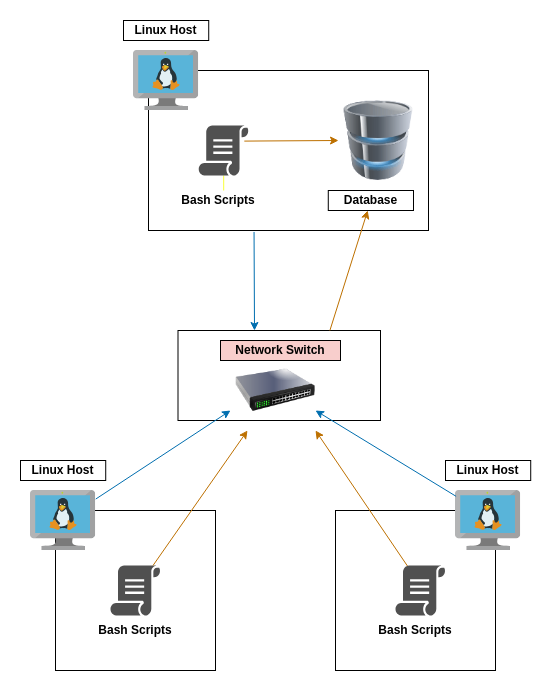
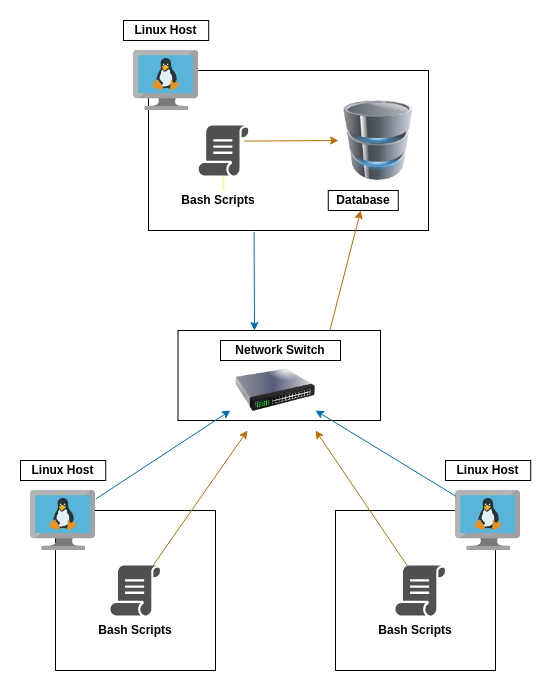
  <mxCell id="0" />
  <mxCell id="1" parent="0" />
  <mxCell id="2" value="" style="rounded=0;whiteSpace=wrap;html=1;fontColor=#00FF44;" vertex="1" parent="1"><mxGeometry x="177.5" y="330" width="202.5" height="90" as="geometry" /></mxCell>
  <mxCell id="3" value="" style="endArrow=classic;html=1;rounded=0;strokeColor=#006EAF;fillColor=#1ba1e2;" edge="1" parent="1" source="6"><mxGeometry width="50" height="50" relative="1" as="geometry"><mxPoint x="260" y="400" as="sourcePoint" /><mxPoint x="230" y="410" as="targetPoint" /></mxGeometry></mxCell>
  <mxCell id="4" value="" style="whiteSpace=wrap;html=1;aspect=fixed;" vertex="1" parent="1"><mxGeometry x="55" y="510" width="160" height="160" as="geometry" /></mxCell>
  <mxCell id="5" value="" style="image;html=1;image=img/lib/clip_art/networking/Switch_128x128.png" vertex="1" parent="1"><mxGeometry x="235" y="350" width="80" height="80" as="geometry" /></mxCell>
  <mxCell id="6" value="" style="sketch=0;aspect=fixed;html=1;points=[];align=center;image;fontSize=12;image=img/lib/mscae/VM_Linux.svg;" vertex="1" parent="1"><mxGeometry x="30" y="490" width="65.22" height="60" as="geometry" /></mxCell>
  <mxCell id="7" value="" style="sketch=0;pointerEvents=1;shadow=0;dashed=0;html=1;strokeColor=none;fillColor=#505050;labelPosition=center;verticalLabelPosition=bottom;verticalAlign=top;outlineConnect=0;align=center;shape=mxgraph.office.concepts.script;" vertex="1" parent="1"><mxGeometry x="110" y="565" width="50" height="50" as="geometry" /></mxCell>
  <mxCell id="8" value="" style="whiteSpace=wrap;html=1;aspect=fixed;" vertex="1" parent="1"><mxGeometry x="335" y="510" width="160" height="160" as="geometry" /></mxCell>
  <mxCell id="9" value="" style="sketch=0;aspect=fixed;html=1;points=[];align=center;image;fontSize=12;image=img/lib/mscae/VM_Linux.svg;" vertex="1" parent="1"><mxGeometry x="455" y="490" width="65.22" height="60" as="geometry" /></mxCell>
  <mxCell id="10" value="" style="rounded=0;whiteSpace=wrap;html=1;" vertex="1" parent="1"><mxGeometry x="148" y="70" width="280" height="160" as="geometry" /></mxCell>
  <mxCell id="11" value="" style="sketch=0;aspect=fixed;html=1;points=[];align=center;image;fontSize=12;image=img/lib/mscae/VM_Linux.svg;" vertex="1" parent="1"><mxGeometry x="133" y="50" width="65.22" height="60" as="geometry" /></mxCell>
  <mxCell id="12" value="" style="edgeStyle=orthogonalEdgeStyle;rounded=0;orthogonalLoop=1;jettySize=auto;html=1;strokeColor=#F8FF38;fontColor=#00FF44;" edge="1" parent="1" source="13" target="22"><mxGeometry relative="1" as="geometry" /></mxCell>
  <mxCell id="13" value="" style="sketch=0;pointerEvents=1;shadow=0;dashed=0;html=1;strokeColor=none;fillColor=#505050;labelPosition=center;verticalLabelPosition=bottom;verticalAlign=top;outlineConnect=0;align=center;shape=mxgraph.office.concepts.script;" vertex="1" parent="1"><mxGeometry x="198.22" y="125" width="50" height="50" as="geometry" /></mxCell>
  <mxCell id="14" value="" style="image;html=1;image=img/lib/clip_art/computers/Database_128x128.png" vertex="1" parent="1"><mxGeometry x="338" y="100" width="80" height="80" as="geometry" /></mxCell>
  <mxCell id="15" value="&lt;b&gt;Linux Host&lt;/b&gt;" style="rounded=0;whiteSpace=wrap;html=1;" vertex="1" parent="1"><mxGeometry x="20" y="460" width="85.22" height="20" as="geometry" /></mxCell>
  <mxCell id="16" value="&lt;b&gt;Linux Host&lt;/b&gt;" style="rounded=0;whiteSpace=wrap;html=1;" vertex="1" parent="1"><mxGeometry x="445" y="460" width="85.22" height="20" as="geometry" /></mxCell>
  <mxCell id="17" value="&lt;b&gt;Linux Host&lt;/b&gt;" style="rounded=0;whiteSpace=wrap;html=1;" vertex="1" parent="1"><mxGeometry x="123" y="20" width="85.22" height="20" as="geometry" /></mxCell>
- <mxCell id="18" value="&lt;b&gt;Network Switch&lt;/b&gt;" style="rounded=0;whiteSpace=wrap;html=1;fillColor=#f8cecc;" vertex="1" parent="1"><mxGeometry x="220" y="340" width="120" height="20" as="geometry" /></mxCell>
- <mxCell id="19" value="&lt;b&gt;Database&lt;/b&gt;" style="rounded=0;whiteSpace=wrap;html=1;" vertex="1" parent="1"><mxGeometry x="327.78" y="190" width="85.22" height="20" as="geometry" /></mxCell>
+ <mxCell id="18" value="&lt;b&gt;Network Switch&lt;/b&gt;" style="rounded=0;whiteSpace=wrap;html=1;" vertex="1" parent="1"><mxGeometry x="220" y="340" width="120" height="20" as="geometry" /></mxCell>
+ <mxCell id="19" value="&lt;b&gt;Database&lt;/b&gt;" style="rounded=0;whiteSpace=wrap;html=1;" vertex="1" parent="1"><mxGeometry x="327.78" y="190" width="70" height="20" as="geometry" /></mxCell>
  <mxCell id="20" value="&lt;b&gt;Bash Scripts&lt;/b&gt;" style="rounded=0;whiteSpace=wrap;html=1;strokeColor=none;" vertex="1" parent="1"><mxGeometry x="95" y="620" width="80" height="20" as="geometry" /></mxCell>
  <mxCell id="21" value="&lt;b&gt;Bash Scripts&lt;/b&gt;" style="rounded=0;whiteSpace=wrap;html=1;strokeColor=none;" vertex="1" parent="1"><mxGeometry x="375" y="620" width="80" height="20" as="geometry" /></mxCell>
  <mxCell id="22" value="&lt;b&gt;Bash Scripts&lt;/b&gt;" style="rounded=0;whiteSpace=wrap;html=1;strokeColor=none;" vertex="1" parent="1"><mxGeometry x="178" y="190" width="80" height="20" as="geometry" /></mxCell>
  <mxCell id="23" value="" style="endArrow=classic;html=1;rounded=0;strokeColor=#BD7000;fontColor=#00FF44;fillColor=#f0a30a;" edge="1" parent="1" source="7" target="5"><mxGeometry width="50" height="50" relative="1" as="geometry"><mxPoint x="235" y="620" as="sourcePoint" /><mxPoint x="250" y="480" as="targetPoint" /></mxGeometry></mxCell>
  <mxCell id="24" value="" style="endArrow=classic;html=1;rounded=0;strokeColor=#BD7000;fontColor=#00FF44;fillColor=#f0a30a;entryX=1;entryY=1;entryDx=0;entryDy=0;" edge="1" parent="1" target="5"><mxGeometry width="50" height="50" relative="1" as="geometry"><mxPoint x="410" y="570" as="sourcePoint" /><mxPoint x="256.429" y="440" as="targetPoint" /></mxGeometry></mxCell>
  <mxCell id="25" value="" style="sketch=0;pointerEvents=1;shadow=0;dashed=0;html=1;strokeColor=none;fillColor=#505050;labelPosition=center;verticalLabelPosition=bottom;verticalAlign=top;outlineConnect=0;align=center;shape=mxgraph.office.concepts.script;" vertex="1" parent="1"><mxGeometry x="395" y="565" width="50" height="50" as="geometry" /></mxCell>
  <mxCell id="26" value="" style="endArrow=classic;html=1;rounded=0;strokeColor=#006EAF;fillColor=#1ba1e2;exitX=0.009;exitY=0.097;exitDx=0;exitDy=0;exitPerimeter=0;entryX=1;entryY=0.75;entryDx=0;entryDy=0;" edge="1" parent="1" source="9" target="5"><mxGeometry width="50" height="50" relative="1" as="geometry"><mxPoint x="105.22" y="508.57" as="sourcePoint" /><mxPoint x="240" y="420" as="targetPoint" /></mxGeometry></mxCell>
  <mxCell id="27" value="" style="endArrow=classic;html=1;rounded=0;strokeColor=#BD7000;fontColor=#00FF44;fillColor=#f0a30a;entryX=0;entryY=0.5;entryDx=0;entryDy=0;exitX=0.912;exitY=0.312;exitDx=0;exitDy=0;exitPerimeter=0;" edge="1" parent="1" source="13" target="14"><mxGeometry width="50" height="50" relative="1" as="geometry"><mxPoint x="113" y="170" as="sourcePoint" /><mxPoint x="260" y="370" as="targetPoint" /></mxGeometry></mxCell>
  <mxCell id="28" value="" style="endArrow=classic;html=1;rounded=0;strokeColor=#BD7000;fontColor=#00FF44;fillColor=#f0a30a;exitX=0.75;exitY=0;exitDx=0;exitDy=0;" edge="1" parent="1" source="2" target="19"><mxGeometry width="50" height="50" relative="1" as="geometry"><mxPoint x="253.82" y="150.6" as="sourcePoint" /><mxPoint x="348" y="150" as="targetPoint" /></mxGeometry></mxCell>
  <mxCell id="29" value="" style="endArrow=classic;html=1;rounded=0;strokeColor=#006EAF;fillColor=#1ba1e2;exitX=0.377;exitY=1.009;exitDx=0;exitDy=0;exitPerimeter=0;" edge="1" parent="1" source="10"><mxGeometry width="50" height="50" relative="1" as="geometry"><mxPoint x="279" y="230" as="sourcePoint" /><mxPoint x="254" y="330" as="targetPoint" /></mxGeometry></mxCell>
